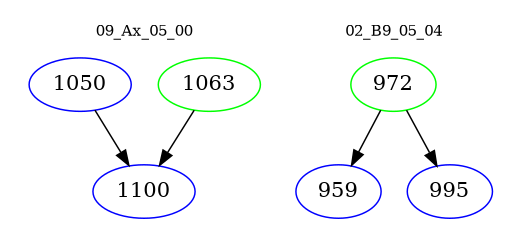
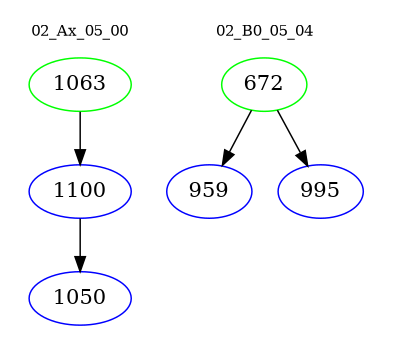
  digraph {
    node [color=blue]
    edge [color=black]
    n1 [color=green label=1063]
    n2 [label=1050]
    n3 [label=1100]
-   n4 [color=green label=972]
+   n4 [color=green label=672]
    n5 [label=959]
    n6 [label=995]
    subgraph cluster_1 {
      color=white
      fontsize=10
-     label="09_Ax_05_00"
+     label="02_Ax_05_00"
      n1
      n2
      n3
    }
    subgraph cluster_2 {
      color=white
      fontsize=10
-     label="02_B9_05_04"
+     label="02_B0_05_04"
      n4
      n5
      n6
    }
    n1 -> n3
-   n2 -> n3
+   n3 -> n2
    n4 -> n5
    n4 -> n6
  }
